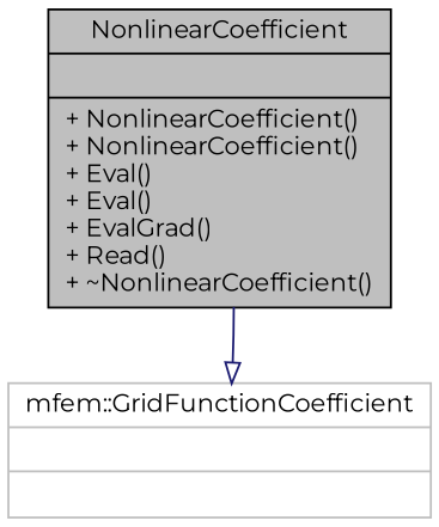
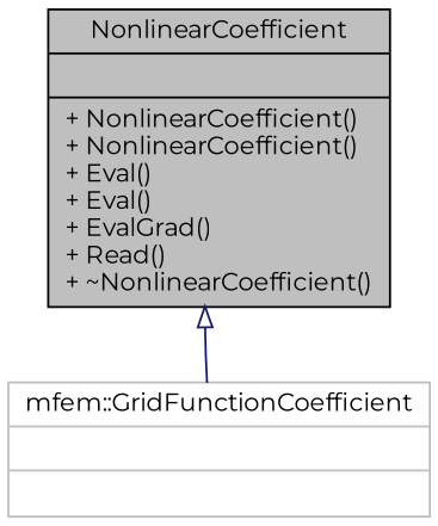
  digraph {
    fontname=Montserrat
    node [fontname=Montserrat fontsize=12 shape=record]
    n1 [color=black fillcolor=grey75 fontcolor=black height=0.2 label="{NonlinearCoefficient\n||+ NonlinearCoefficient()\l+ NonlinearCoefficient()\l+ Eval()\l+ Eval()\l+ EvalGrad()\l+ Read()\l+ ~NonlinearCoefficient()\l}" style=filled width=0.4]
    n2 [color=grey75 height=0.2 label="{mfem::GridFunctionCoefficient\n||}" width=0.4]
-   n2 -> n1 [arrowtail=onormal color=midnightblue dir=back fontname=Montserrat fontsize=12 labelfontname=Helvetica labelfontsize=12 style=solid]
+   n1 -> n2 [arrowtail=onormal color=midnightblue dir=back fontname=Montserrat fontsize=12 labelfontname=Helvetica labelfontsize=12 style=solid]
  }
